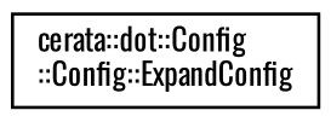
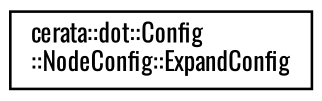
  digraph {
    rankdir=LR
    fontname=Oswald
-   n1 [color=black fillcolor=white fontname=Oswald fontsize=10 height=0.2 label="cerata::dot::Config\l::Config::ExpandConfig" shape=record style=filled width=0.4]
+   n1 [color=black fillcolor=white fontname=Oswald fontsize=10 height=0.2 label="cerata::dot::Config\l::NodeConfig::ExpandConfig" shape=record style=filled width=0.4]
  }
